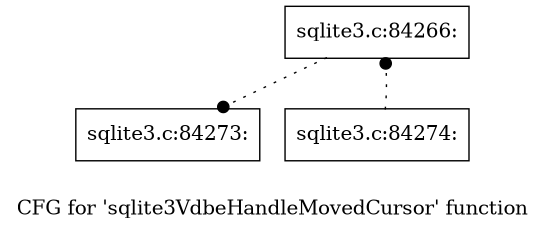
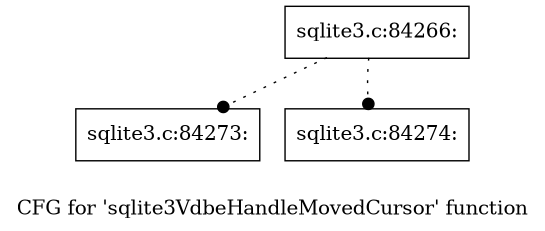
  digraph {
    fontname="DejaVu Serif"
    label="CFG for 'sqlite3VdbeHandleMovedCursor' function"
    node [fontname="DejaVu Serif" shape=record]
    edge [arrowhead=dot fontname="DejaVu Serif" style=dotted]
    n1 [label="{sqlite3.c:84266:}"]
    n2 [label="{sqlite3.c:84273:}"]
    n3 [label="{sqlite3.c:84274:}"]
    n1 -> n2
-   n3 -> n1
+   n1 -> n3
  }
